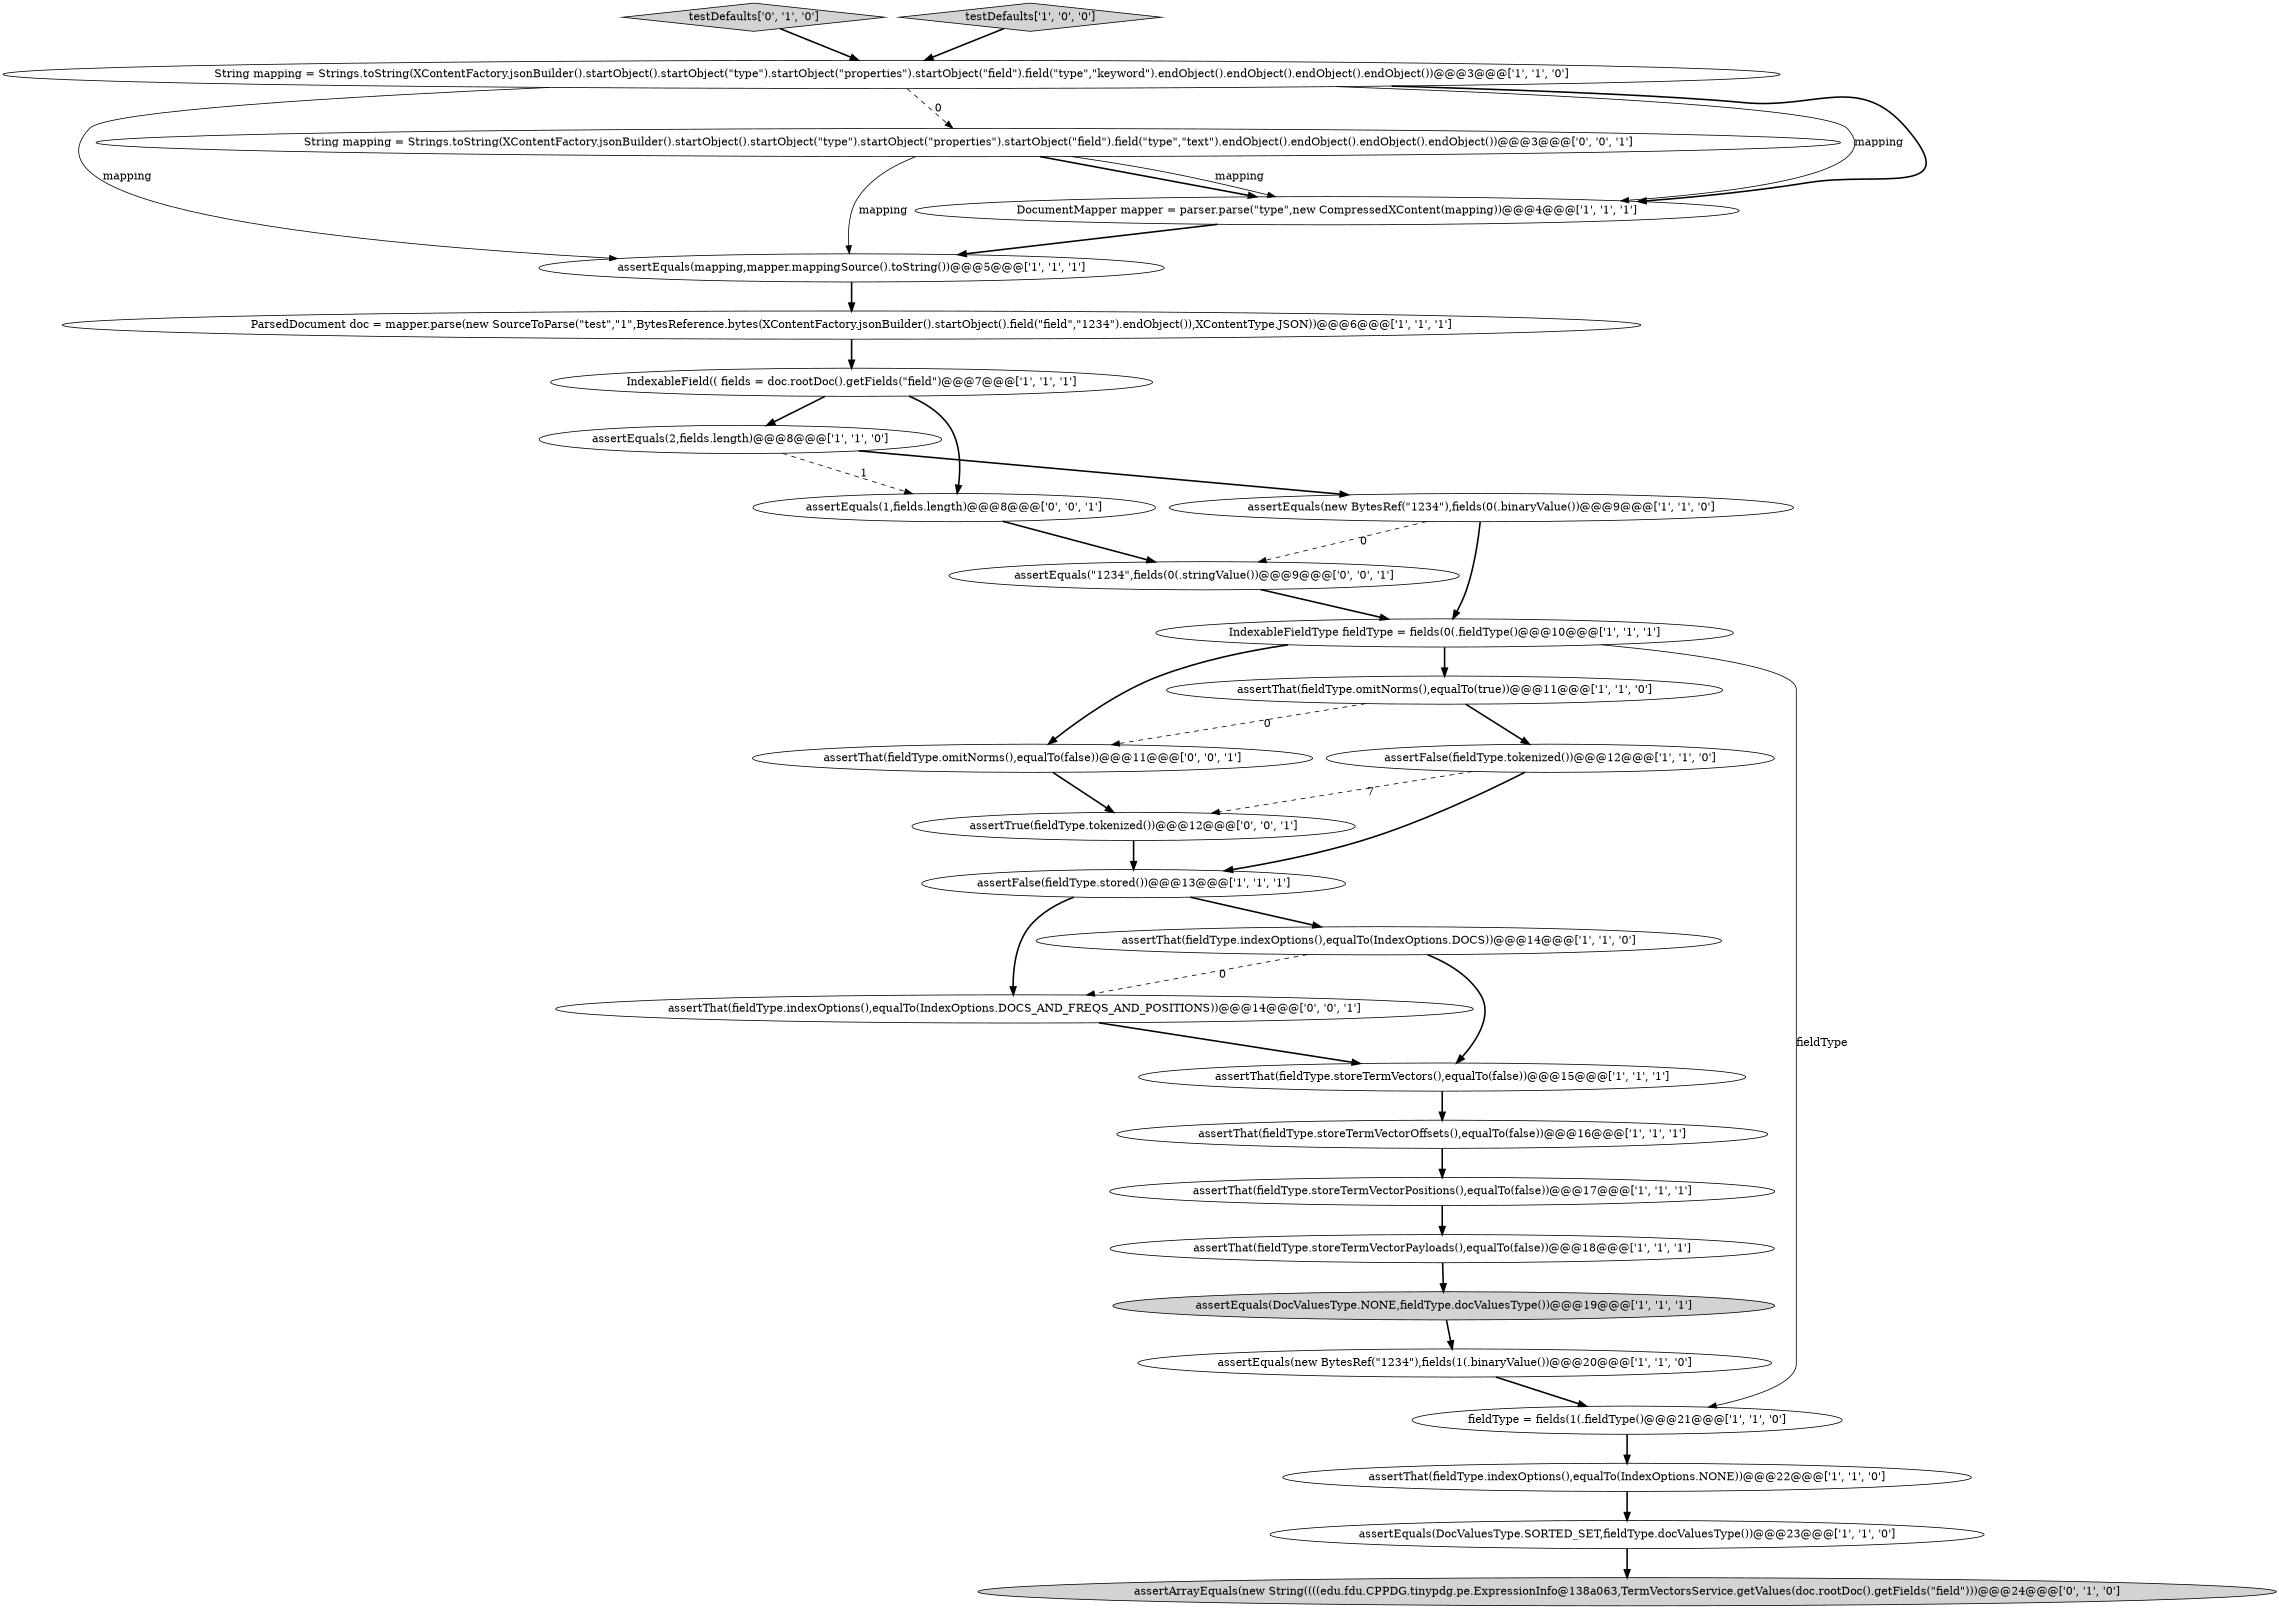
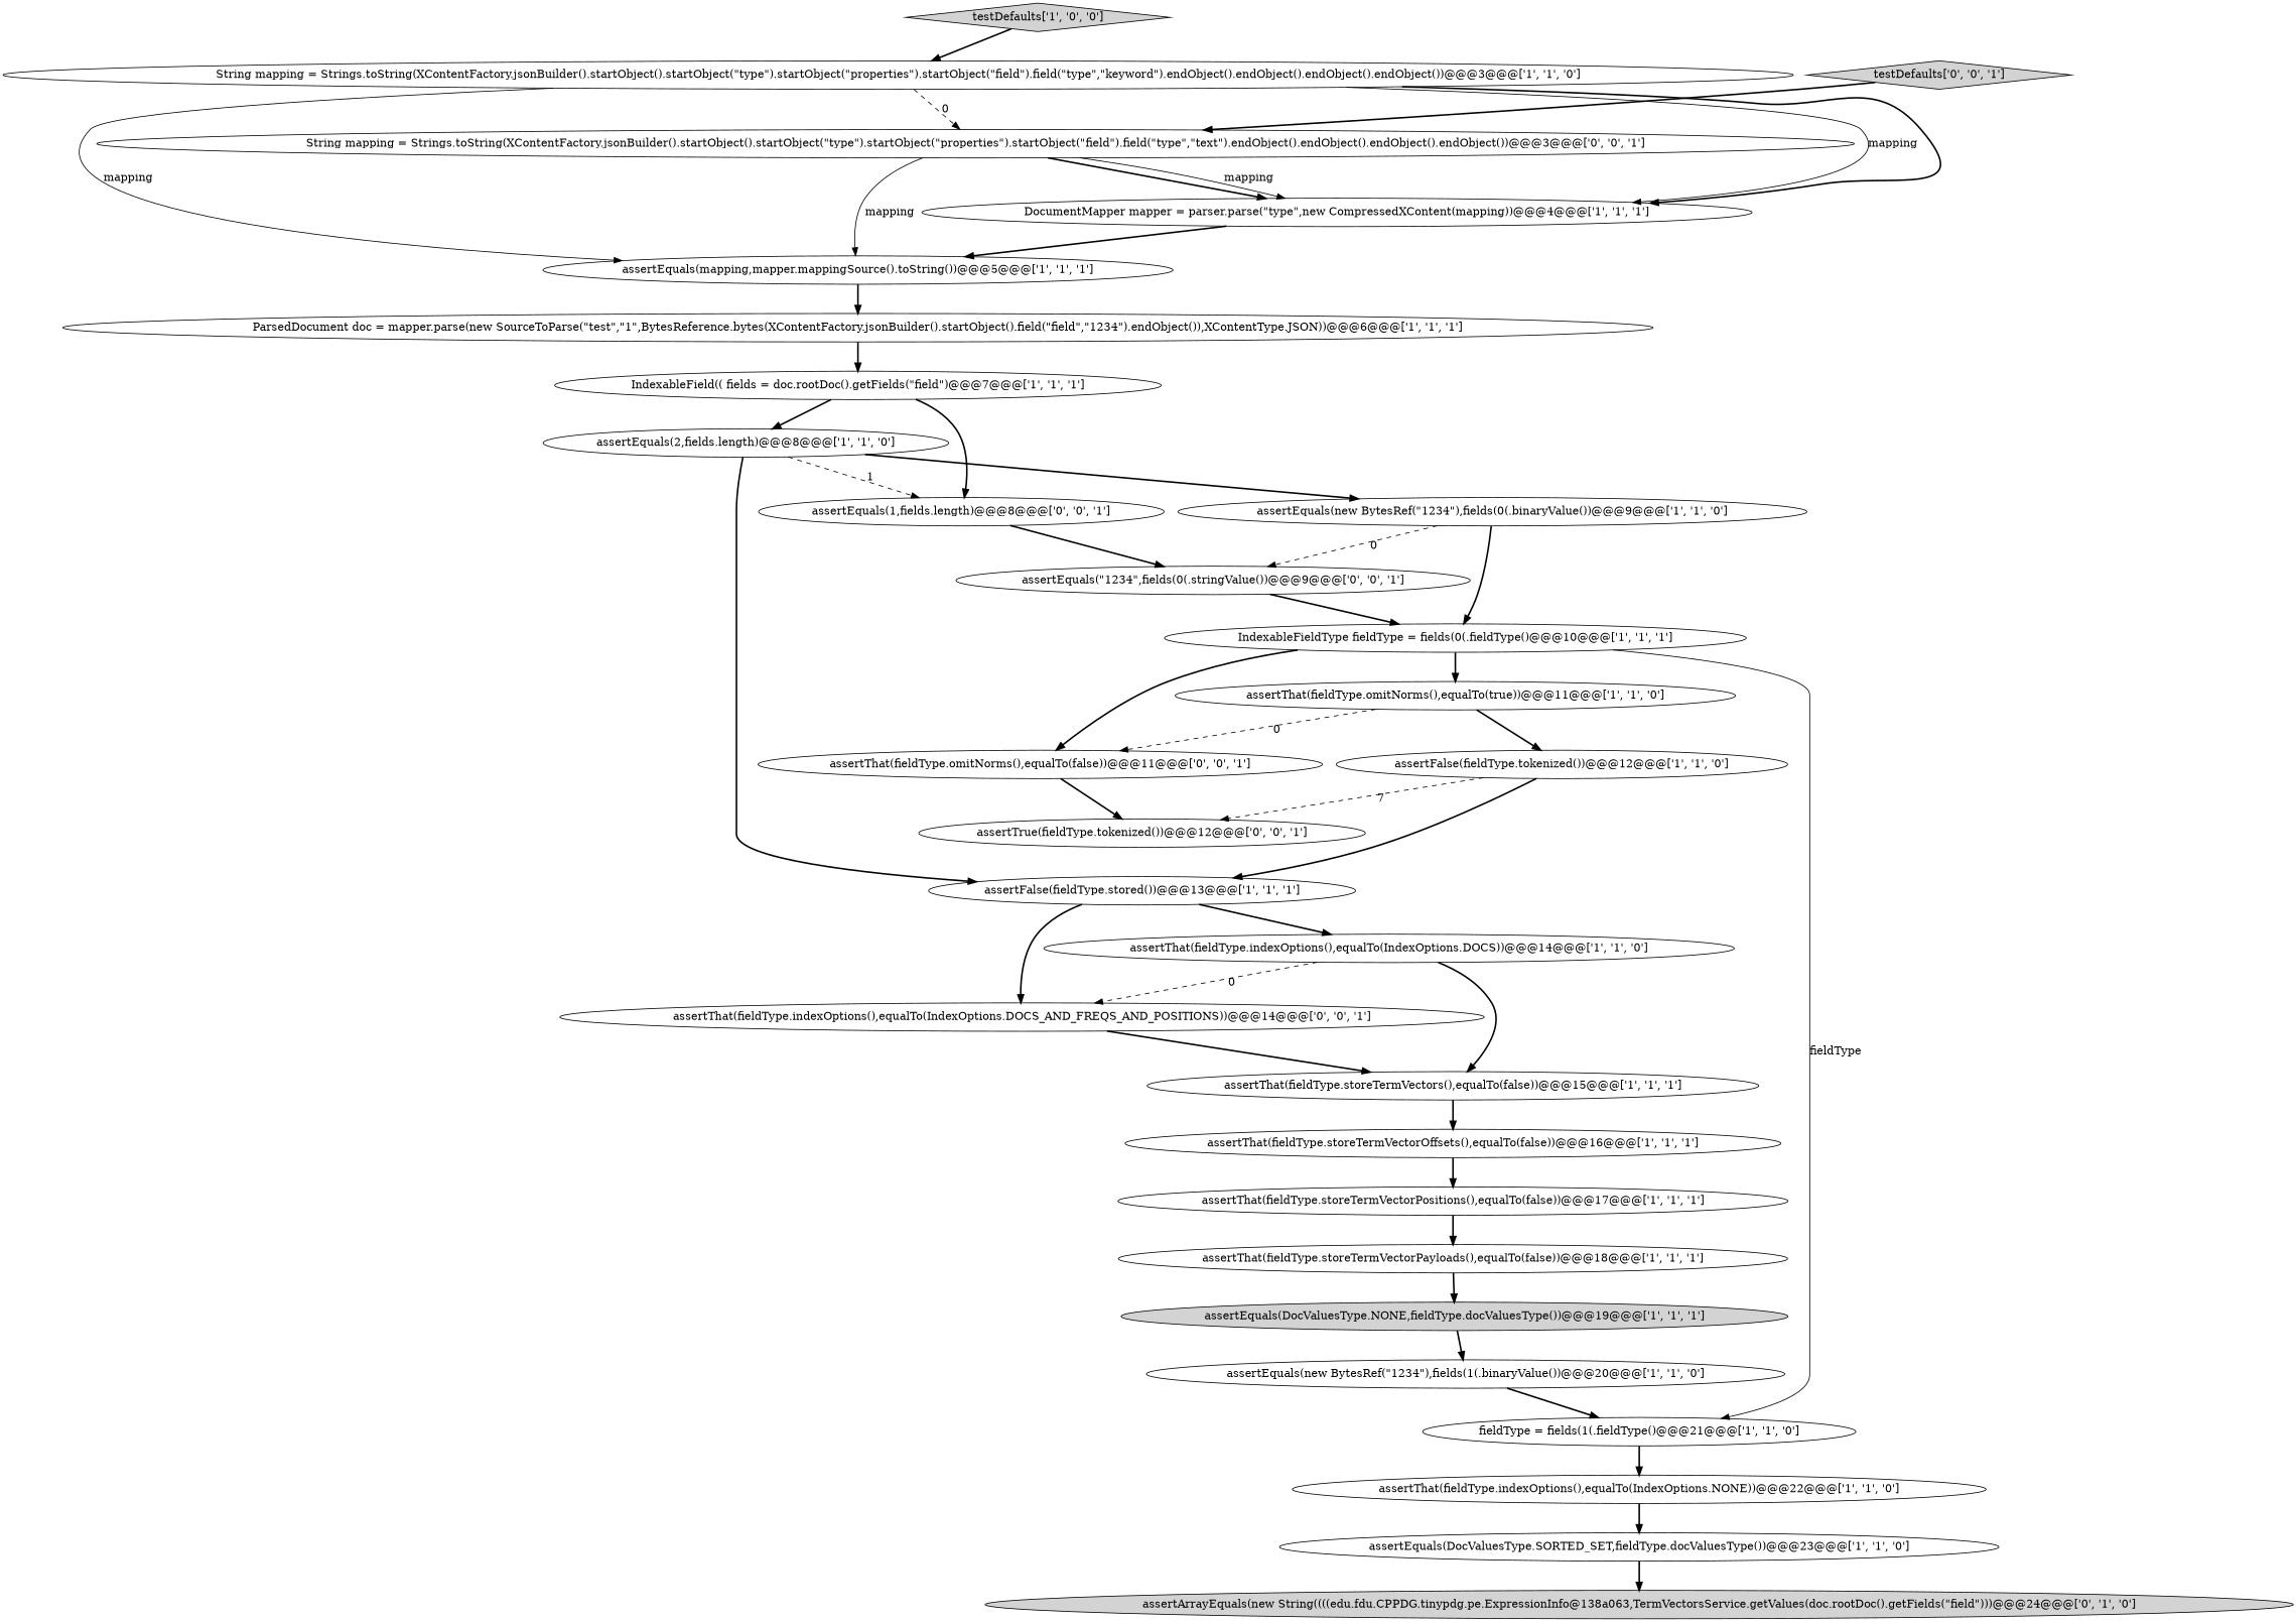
  digraph {
    node [fillcolor=white shape=ellipse style=filled]
    edge [style=bold]
    n1 [label="assertThat(fieldType.storeTermVectorPayloads(),equalTo(false))@@@18@@@['1', '1', '1']"]
    n2 [fillcolor=lightgray label="assertEquals(DocValuesType.NONE,fieldType.docValuesType())@@@19@@@['1', '1', '1']"]
    n3 [label="assertEquals(new BytesRef(\"1234\"),fields(1(.binaryValue())@@@20@@@['1', '1', '0']"]
    n4 [label="IndexableField(( fields = doc.rootDoc().getFields(\"field\")@@@7@@@['1', '1', '1']"]
    n5 [label="assertEquals(1,fields.length)@@@8@@@['0', '0', '1']"]
    n6 [label="assertEquals(2,fields.length)@@@8@@@['1', '1', '0']"]
    n7 [label="assertEquals(\"1234\",fields(0(.stringValue())@@@9@@@['0', '0', '1']"]
    n8 [label="assertEquals(new BytesRef(\"1234\"),fields(0(.binaryValue())@@@9@@@['1', '1', '0']"]
    n9 [label="String mapping = Strings.toString(XContentFactory.jsonBuilder().startObject().startObject(\"type\").startObject(\"properties\").startObject(\"field\").field(\"type\",\"keyword\").endObject().endObject().endObject().endObject())@@@3@@@['1', '1', '0']"]
    n10 [label="assertEquals(mapping,mapper.mappingSource().toString())@@@5@@@['1', '1', '1']"]
    n11 [label="String mapping = Strings.toString(XContentFactory.jsonBuilder().startObject().startObject(\"type\").startObject(\"properties\").startObject(\"field\").field(\"type\",\"text\").endObject().endObject().endObject().endObject())@@@3@@@['0', '0', '1']"]
    n12 [label="DocumentMapper mapper = parser.parse(\"type\",new CompressedXContent(mapping))@@@4@@@['1', '1', '1']"]
    n13 [label="ParsedDocument doc = mapper.parse(new SourceToParse(\"test\",\"1\",BytesReference.bytes(XContentFactory.jsonBuilder().startObject().field(\"field\",\"1234\").endObject()),XContentType.JSON))@@@6@@@['1', '1', '1']"]
    n14 [label="assertTrue(fieldType.tokenized())@@@12@@@['0', '0', '1']"]
    n15 [label="assertFalse(fieldType.stored())@@@13@@@['1', '1', '1']"]
    n16 [label="assertThat(fieldType.indexOptions(),equalTo(IndexOptions.DOCS_AND_FREQS_AND_POSITIONS))@@@14@@@['0', '0', '1']"]
    n17 [label="assertThat(fieldType.indexOptions(),equalTo(IndexOptions.DOCS))@@@14@@@['1', '1', '0']"]
+   n18 [fillcolor=lightgray label="testDefaults['0', '0', '1']" shape=diamond]
    n19 [label="IndexableFieldType fieldType = fields(0(.fieldType()@@@10@@@['1', '1', '1']"]
    n20 [label="assertThat(fieldType.omitNorms(),equalTo(false))@@@11@@@['0', '0', '1']"]
    n21 [label="fieldType = fields(1(.fieldType()@@@21@@@['1', '1', '0']"]
    n22 [label="assertThat(fieldType.omitNorms(),equalTo(true))@@@11@@@['1', '1', '0']"]
    n23 [label="assertThat(fieldType.storeTermVectorOffsets(),equalTo(false))@@@16@@@['1', '1', '1']"]
    n24 [label="assertThat(fieldType.storeTermVectorPositions(),equalTo(false))@@@17@@@['1', '1', '1']"]
    n25 [label="assertThat(fieldType.indexOptions(),equalTo(IndexOptions.NONE))@@@22@@@['1', '1', '0']"]
    n26 [label="assertEquals(DocValuesType.SORTED_SET,fieldType.docValuesType())@@@23@@@['1', '1', '0']"]
    n27 [fillcolor=lightgray label="assertArrayEquals(new String((((edu.fdu.CPPDG.tinypdg.pe.ExpressionInfo@138a063,TermVectorsService.getValues(doc.rootDoc().getFields(\"field\")))@@@24@@@['0', '1', '0']"]
    n28 [label="assertFalse(fieldType.tokenized())@@@12@@@['1', '1', '0']"]
-   n29 [fillcolor=lightgray label="testDefaults['0', '1', '0']" shape=diamond]
    n30 [fillcolor=lightgray label="testDefaults['1', '0', '0']" shape=diamond]
    n31 [label="assertThat(fieldType.storeTermVectors(),equalTo(false))@@@15@@@['1', '1', '1']"]
    n1 -> n2
    n2 -> n3
    n3 -> n21
    n4 -> n5
    n4 -> n6
    n5 -> n7
    n6 -> n5 [label=1 style=dashed]
    n6 -> n8
    n7 -> n19
    n8 -> n7 [label=0 style=dashed]
    n8 -> n19
    n9 -> n10 [label=mapping style=solid]
    n9 -> n11 [label=0 style=dashed]
    n9 -> n12 [label=mapping style=solid]
    n9 -> n12
    n10 -> n13
    n11 -> n10 [label=mapping style=solid]
    n11 -> n12
    n11 -> n12 [label=mapping style=solid]
    n12 -> n10
    n13 -> n4
-   n14 -> n15
+   n6 -> n15
    n15 -> n16
    n15 -> n17
    n16 -> n31
    n17 -> n16 [label=0 style=dashed]
    n17 -> n31
+   n18 -> n11
    n19 -> n20
    n19 -> n21 [label=fieldType style=solid]
    n19 -> n22
    n20 -> n14
    n21 -> n25
    n22 -> n20 [label=0 style=dashed]
    n22 -> n28
    n23 -> n24
    n24 -> n1
    n25 -> n26
    n26 -> n27
    n28 -> n14 [label=7 style=dashed]
    n28 -> n15
-   n29 -> n9
    n30 -> n9
    n31 -> n23
  }
